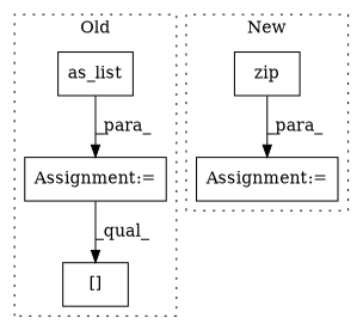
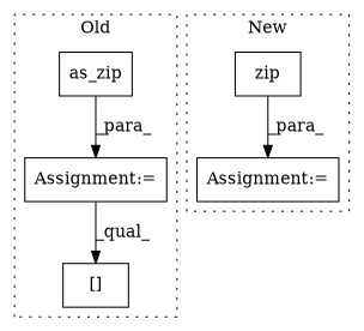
  digraph {
    node [a=32 shape=box]
-   n1 [l=9 label=as_list s=7226]
+   n1 [l=9 label=as_zip s=7226]
    n2 [a=7 l=1 label="Assignment:=" s=7194]
    n3 [a=2 l="7,1" label="[]" s="7282,7290"]
    n4 [l="4,1" label=zip s="6474,6512"]
    n5 [a=7 l="69,2" label="Assignment:=" s="6394,6513"]
    subgraph cluster_1 {
      label=Old
      style=dotted
      n1
      n2
      n3
    }
    subgraph cluster_2 {
      label=New
      style=dotted
      n4
      n5
    }
    n1 -> n2 [label=_para_]
    n2 -> n3 [label=_qual_]
    n4 -> n5 [label=_para_]
  }
